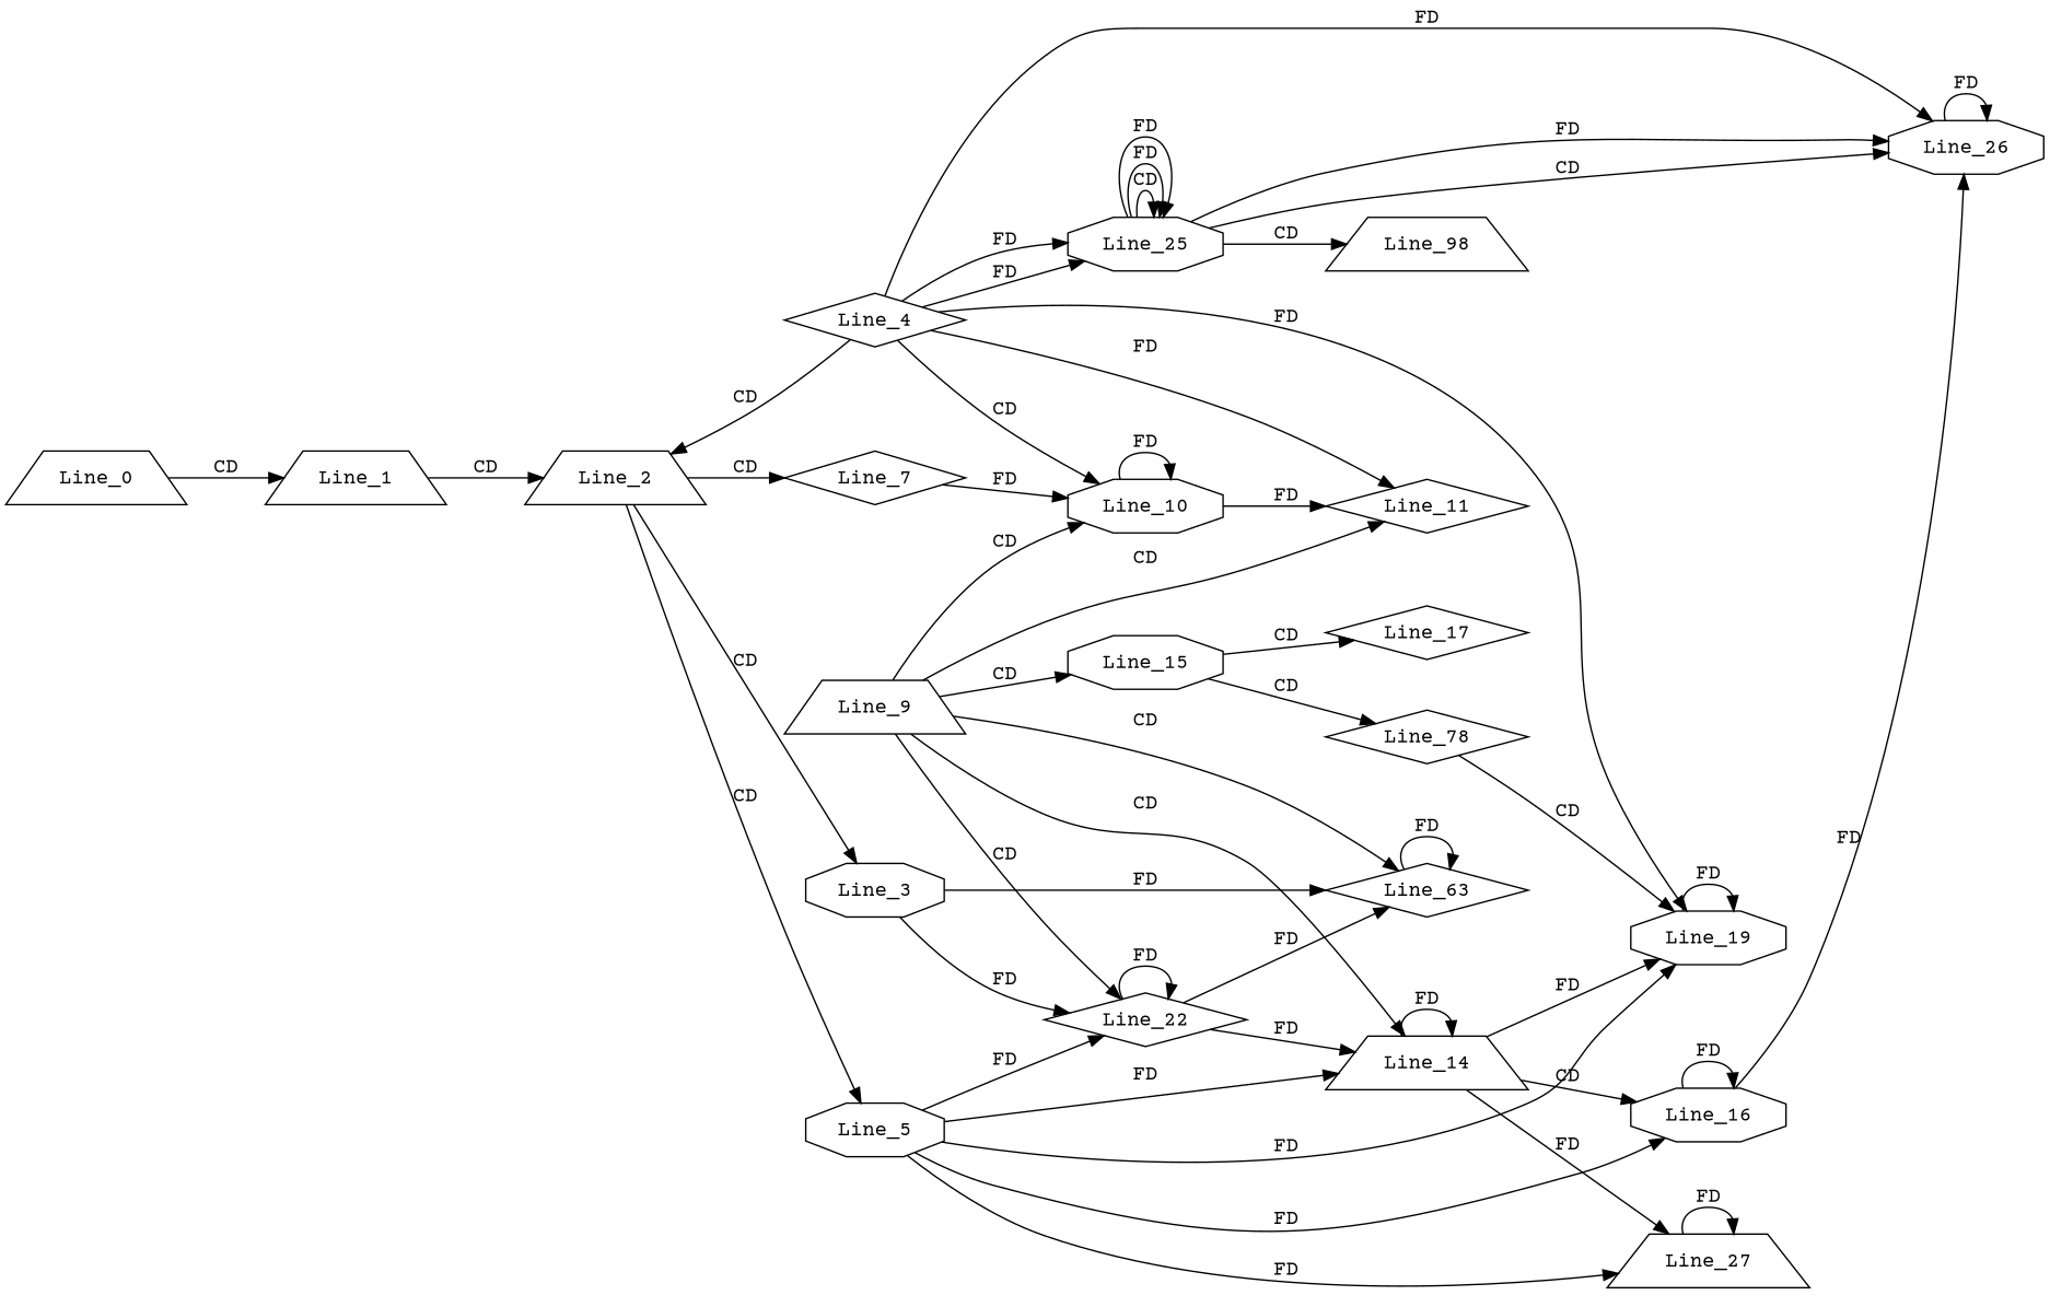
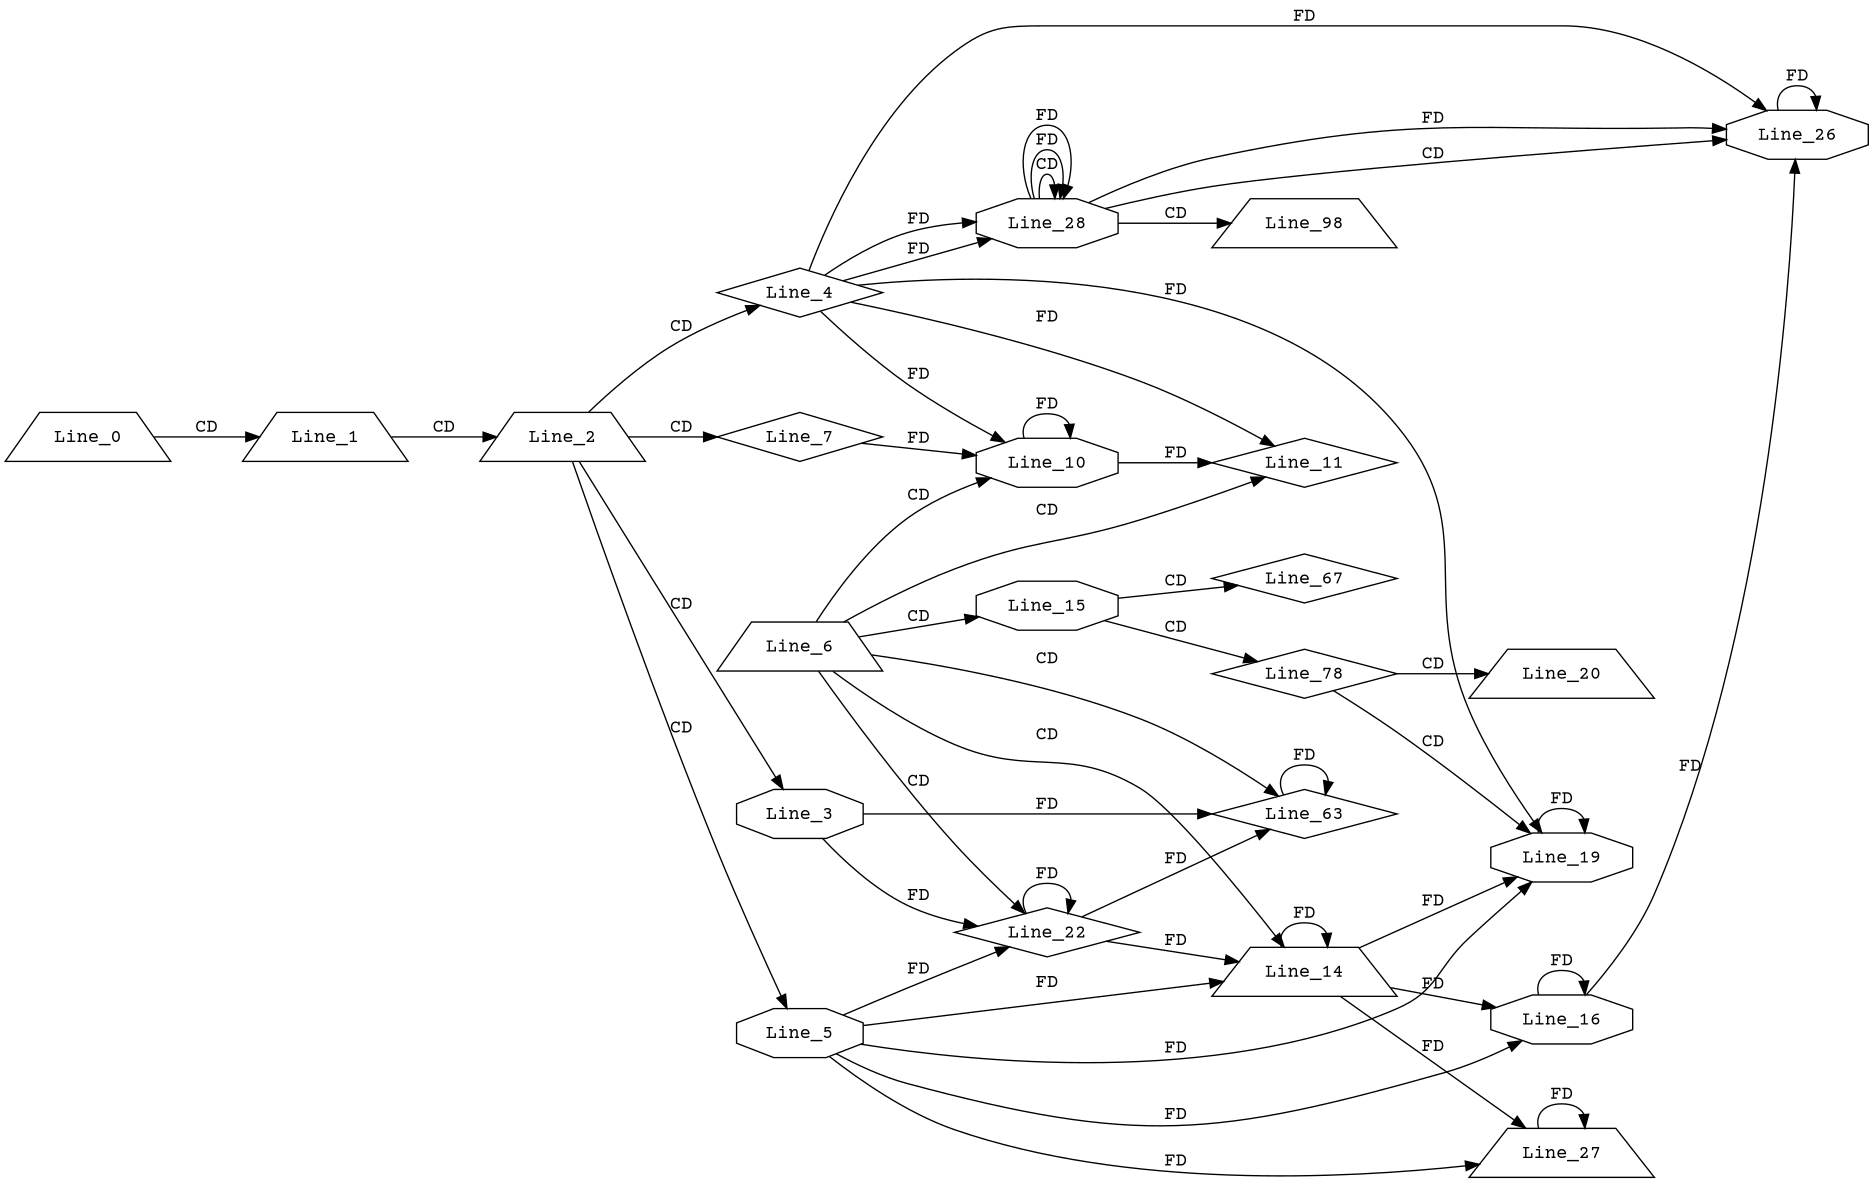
  digraph {
    fontname="Courier Prime"
    rankdir=LR
    node [fontname="Courier Prime" shape=trapezium]
    edge [fontname="Courier Prime"]
    Line_0
    Line_1
    Line_2
    Line_3 [shape=octagon]
    Line_4 [shape=diamond]
    Line_5 [shape=octagon]
    Line_7 [shape=diamond]
    Line_22 [shape=diamond]
    n9 [label=Line_63 shape=diamond]
    Line_10 [shape=octagon]
    Line_11 [shape=diamond]
    Line_19 [shape=octagon]
-   Line_25 [shape=octagon]
+   Line_25 [shape=octagon label=Line_28]
    Line_26 [shape=octagon]
    Line_16 [shape=octagon]
    Line_14
    Line_27
    n18 [label=Line_98]
-   Line_9
+   Line_9 [label=Line_6]
    Line_15 [shape=octagon]
-   Line_17 [shape=diamond]
+   Line_17 [shape=diamond label=Line_67]
    n22 [label=Line_78 shape=diamond]
+   Line_20
    Line_0 -> Line_1 [label=CD]
    Line_1 -> Line_2 [label=CD]
    Line_2 -> Line_3 [label=CD]
-   Line_4 -> Line_2 [label=CD]
+   Line_2 -> Line_4 [label=CD]
    Line_2 -> Line_5 [label=CD]
    Line_2 -> Line_7 [label=CD]
    Line_3 -> Line_22 [label=FD]
    Line_3 -> n9 [label=FD]
-   Line_4 -> Line_10 [label=CD]
+   Line_4 -> Line_10 [label=FD]
    Line_4 -> Line_11 [label=FD]
    Line_4 -> Line_19 [label=FD]
    Line_4 -> Line_25 [label=FD]
    Line_4 -> Line_25 [label=FD]
    Line_4 -> Line_26 [label=FD]
    Line_5 -> Line_22 [label=FD]
    Line_5 -> Line_19 [label=FD]
    Line_5 -> Line_16 [label=FD]
    Line_5 -> Line_14 [label=FD]
    Line_5 -> Line_27 [label=FD]
    Line_7 -> Line_10 [label=FD]
    Line_22 -> Line_22 [label=FD]
    Line_22 -> n9 [label=FD]
    Line_22 -> Line_14 [label=FD]
    n9 -> n9 [label=FD]
    Line_10 -> Line_10 [label=FD]
    Line_10 -> Line_11 [label=FD]
    Line_19 -> Line_19 [label=FD]
    Line_25 -> Line_25 [label=CD]
    Line_25 -> Line_25 [label=FD]
    Line_25 -> Line_25 [label=FD]
    Line_25 -> Line_26 [label=CD]
    Line_25 -> Line_26 [label=FD]
    Line_25 -> n18 [label=CD]
    Line_26 -> Line_26 [label=FD]
    Line_16 -> Line_26 [label=FD]
    Line_16 -> Line_16 [label=FD]
    Line_14 -> Line_19 [label=FD]
-   Line_14 -> Line_16 [label=CD]
+   Line_14 -> Line_16 [label=FD]
    Line_14 -> Line_14 [label=FD]
    Line_14 -> Line_27 [label=FD]
    Line_27 -> Line_27 [label=FD]
    Line_9 -> Line_22 [label=CD]
    Line_9 -> n9 [label=CD]
    Line_9 -> Line_10 [label=CD]
    Line_9 -> Line_11 [label=CD]
    Line_9 -> Line_14 [label=CD]
    Line_9 -> Line_15 [label=CD]
    Line_15 -> Line_17 [label=CD]
    Line_15 -> n22 [label=CD]
    n22 -> Line_19 [label=CD]
+   n22 -> Line_20 [label=CD]
  }
